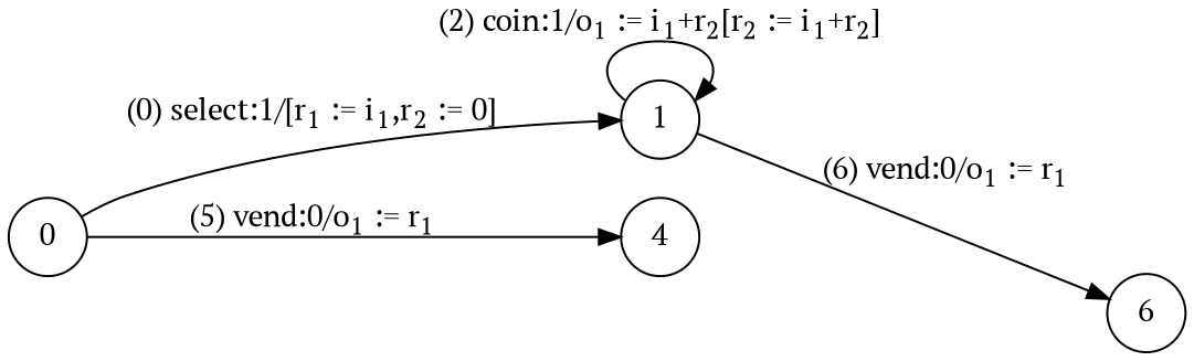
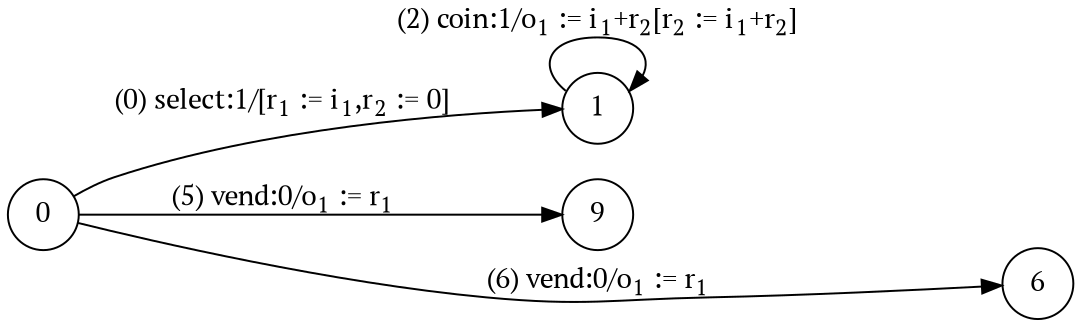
  digraph {
    fontname="PT Serif"
    rankdir=LR
    node [color=black fillcolor=white fontname="PT Serif" shape=circle style=filled]
    edge [fontname="PT Serif"]
    0
    1
-   4
+   4 [label=9]
    6
    0 -> 1 [label=<(0) select:1/&#91;r<sub>1</sub> := i<sub>1</sub>,r<sub>2</sub> := 0&#93;>]
    0 -> 4 [label=<(5) vend:0/o<sub>1</sub> := r<sub>1</sub>>]
    1 -> 1 [label=<(2) coin:1/o<sub>1</sub> := i<sub>1</sub>+r<sub>2</sub>&#91;r<sub>2</sub> := i<sub>1</sub>+r<sub>2</sub>&#93;>]
-   1 -> 6 [label=<(6) vend:0/o<sub>1</sub> := r<sub>1</sub>>]
+   0 -> 6 [label=<(6) vend:0/o<sub>1</sub> := r<sub>1</sub>>]
  }
